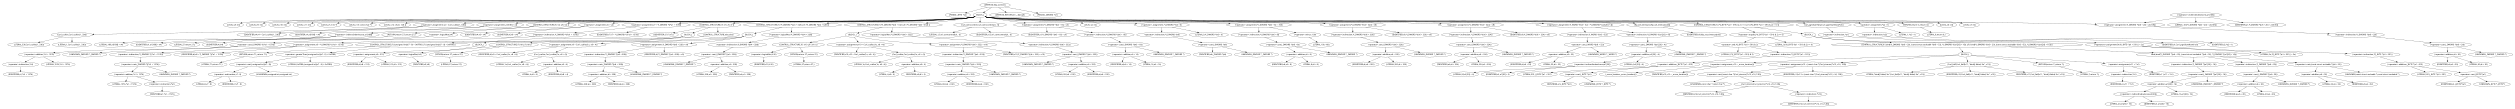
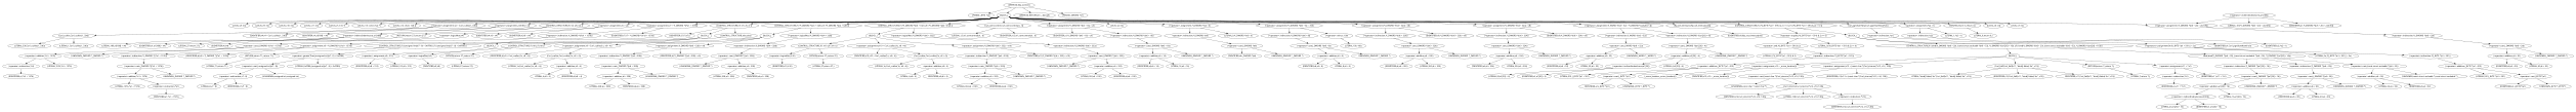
  digraph {
    fontname="Noto Sans"
    node [fontname="Noto Sans"]
    edge [fontname="Noto Sans"]
    n1 [label="(METHOD,tftp_connect)"]
    n2 [label="(PARAM,_DWORD *a1)"]
    n3 [label="(PARAM,_BYTE *a2)"]
    n4 [label="(BLOCK,,)"]
    n5 [label="(METHOD_RETURN,int __fastcall)"]
    n6 [label="(LOCAL,v4: int)"]
    n7 [label="(LOCAL,v6: int)"]
    n8 [label="(LOCAL,v7: int)"]
    n9 [label="(LOCAL,v8: int)"]
    n10 [label="(LOCAL,v9: int)"]
    n11 [label="(LOCAL,v10: int)"]
    n12 [label="(LOCAL,v11: int)"]
    n13 [label="(LOCAL,v12: int *)"]
    n14 [label="(LOCAL,v13: const char *)"]
    n15 [label="(LOCAL,v14: char [ 128 ])"]
    n16 [label="(<operator>.assignment,v4 = Curl_ccalloc(1, 336))"]
    n17 [label="(<operator>.assignment,a1[188] = v4)"]
    n18 [label="(CONTROL_STRUCTURE,if ( !v4 ),if ( !v4 ))"]
    n19 [label="(<operator>.assignment,v6 = v4)"]
    n20 [label="(<operator>.assignment,v7 = *(_DWORD *)(*a1 + 1576))"]
    n21 [label="(CONTROL_STRUCTURE,if ( v7 ),if ( v7 ))"]
    n22 [label="(CONTROL_STRUCTURE,if ( !*(_DWORD *)(v4 + 328) ),if ( !*(_DWORD *)(v4 + 328) ))"]
    n23 [label="(CONTROL_STRUCTURE,if ( !*(_DWORD *)(v6 + 332) ),if ( !*(_DWORD *)(v6 + 332) ))"]
    n24 [label="(Curl_conncontrol,Curl_conncontrol(a1, 1))"]
    n25 [label="(<operator>.assignment,*(_DWORD *)(v6 + 16) = a1)"]
    n26 [label="(<operator>.assignment,*(_DWORD *)(v6 + 20) = a1[105])"]
    n27 [label="(<operator>.assignment,*(_DWORD *)v6 = 0)"]
    n28 [label="(<operator>.assignment,*(_DWORD *)(v6 + 8) = -100)"]
    n29 [label="(<operator>.assignment,*(_DWORD *)(v6 + 320) = v8)"]
    n30 [label="(<operator>.assignment,*(_DWORD *)(v6 + 324) = v8)"]
    n31 [label="(<operator>.assignment,*(_WORD *)(v6 + 52) = *(_DWORD *)(a1[20] + 4))"]
    n32 [label="(tftp_set_timeouts,tftp_set_timeouts(v6))"]
    n33 [label="(CONTROL_STRUCTURE,if ( (*((_BYTE *)a1 + 591) & 2) == 0 ),if ( (*((_BYTE *)a1 + 591) & 2) == 0 ))"]
    n34 [label="(Curl_pgrsStartNow,Curl_pgrsStartNow(*a1))"]
    n35 [label="(<operator>.assignment,*a2 = 1)"]
    n36 [label="(RETURN,return 0;,return 0;)"]
    n37 [label="(IDENTIFIER,v4,v4 = Curl_ccalloc(1, 336))"]
    n38 [label="(Curl_ccalloc,Curl_ccalloc(1, 336))"]
    n39 [label="(<operator>.indirectIndexAccess,a1[188])"]
    n40 [label="(IDENTIFIER,v4,a1[188] = v4)"]
    n41 [label="(<operator>.logicalNot,!v4)"]
    n42 [label="(RETURN,return 27;,return 27;)"]
    n43 [label="(IDENTIFIER,v6,v6 = v4)"]
    n44 [label="(IDENTIFIER,v4,v6 = v4)"]
    n45 [label="(IDENTIFIER,v7,v7 = *(_DWORD *)(*a1 + 1576))"]
    n46 [label="(<operator>.indirection,*(_DWORD *)(*a1 + 1576))"]
    n47 [label="(IDENTIFIER,v7,if ( v7 ))"]
    n48 [label="(BLOCK,,)"]
    n49 [label="(CONTROL_STRUCTURE,else,else)"]
    n50 [label="(<operator>.logicalNot,!*(_DWORD *)(v4 + 328))"]
    n51 [label="(BLOCK,,)"]
    n52 [label="(<operator>.logicalNot,!*(_DWORD *)(v6 + 332))"]
    n53 [label="(BLOCK,,)"]
    n54 [label="(IDENTIFIER,a1,Curl_conncontrol(a1, 1))"]
    n55 [label="(LITERAL,1,Curl_conncontrol(a1, 1))"]
    n56 [label="(<operator>.indirection,*(_DWORD *)(v6 + 16))"]
    n57 [label="(IDENTIFIER,a1,*(_DWORD *)(v6 + 16) = a1)"]
    n58 [label="(<operator>.indirection,*(_DWORD *)(v6 + 20))"]
    n59 [label="(<operator>.indirection,*(_DWORD *)v6)"]
    n60 [label="(LITERAL,0,*(_DWORD *)v6 = 0)"]
    n61 [label="(<operator>.indirection,*(_DWORD *)(v6 + 8))"]
    n62 [label="(<operator>.minus,-100)"]
    n63 [label="(<operator>.indirection,*(_DWORD *)(v6 + 320))"]
    n64 [label="(IDENTIFIER,v8,*(_DWORD *)(v6 + 320) = v8)"]
    n65 [label="(<operator>.indirection,*(_DWORD *)(v6 + 324))"]
    n66 [label="(IDENTIFIER,v8,*(_DWORD *)(v6 + 324) = v8)"]
    n67 [label="(<operator>.indirection,*(_WORD *)(v6 + 52))"]
    n68 [label="(<operator>.indirection,*(_DWORD *)(a1[20] + 4))"]
    n69 [label="(IDENTIFIER,v6,tftp_set_timeouts(v6))"]
    n70 [label="(<operator>.equals,(*((_BYTE *)a1 + 591) & 2) == 0)"]
    n71 [label="(BLOCK,,)"]
    n72 [label="(<operator>.indirection,*a1)"]
    n73 [label="(<operator>.indirection,*a2)"]
    n74 [label="(LITERAL,1,*a2 = 1)"]
    n75 [label="(LITERAL,0,return 0;)"]
    n76 [label="(LITERAL,1,Curl_ccalloc(1, 336))"]
    n77 [label="(LITERAL,336,Curl_ccalloc(1, 336))"]
    n78 [label="(IDENTIFIER,a1,a1[188] = v4)"]
    n79 [label="(LITERAL,188,a1[188] = v4)"]
    n80 [label="(IDENTIFIER,v4,!v4)"]
    n81 [label="(LITERAL,27,return 27;)"]
    n82 [label="(<operator>.cast,(_DWORD *)(*a1 + 1576))"]
    n83 [label="(UNKNOWN,_DWORD *,_DWORD *)"]
    n84 [label="(<operator>.addition,*a1 + 1576)"]
    n85 [label="(<operator>.indirection,*a1)"]
    n86 [label="(LITERAL,1576,*a1 + 1576)"]
    n87 [label="(IDENTIFIER,a1,*a1 + 1576)"]
    n88 [label="(CONTROL_STRUCTURE,if ( (unsigned int)(v7 - 8) > 0xFFB0 ),if ( (unsigned int)(v7 - 8) > 0xFFB0 ))"]
    n89 [label="(<operator>.assignment,v8 = *(_DWORD *)(*a1 + 1576))"]
    n90 [label="(BLOCK,,)"]
    n91 [label="(<operator>.greaterThan,(unsigned int)(v7 - 8) > 0xFFB0)"]
    n92 [label="(RETURN,return 71;,return 71;)"]
    n93 [label="(IDENTIFIER,v8,v8 = *(_DWORD *)(*a1 + 1576))"]
    n94 [label="(<operator>.indirection,*(_DWORD *)(*a1 + 1576))"]
    n95 [label="(<operator>.cast,(unsigned int)(v7 - 8))"]
    n96 [label="(LITERAL,0xFFB0,(unsigned int)(v7 - 8) > 0xFFB0)"]
    n97 [label="(LITERAL,71,return 71;)"]
    n98 [label="(UNKNOWN,unsigned int,unsigned int)"]
    n99 [label="(<operator>.subtraction,v7 - 8)"]
    n100 [label="(IDENTIFIER,v7,v7 - 8)"]
    n101 [label="(LITERAL,8,v7 - 8)"]
    n102 [label="(<operator>.cast,(_DWORD *)(*a1 + 1576))"]
    n103 [label="(UNKNOWN,_DWORD *,_DWORD *)"]
    n104 [label="(<operator>.addition,*a1 + 1576)"]
    n105 [label="(<operator>.indirection,*a1)"]
    n106 [label="(LITERAL,1576,*a1 + 1576)"]
    n107 [label="(IDENTIFIER,a1,*a1 + 1576)"]
    n108 [label="(<operator>.assignment,v8 = 512)"]
    n109 [label="(IDENTIFIER,v8,v8 = 512)"]
    n110 [label="(LITERAL,512,v8 = 512)"]
    n111 [label="(<operator>.indirection,*(_DWORD *)(v4 + 328))"]
    n112 [label="(<operator>.assignment,v9 = Curl_ccalloc(1u, v8 + 4))"]
    n113 [label="(<operator>.assignment,*(_DWORD *)(v6 + 328) = v9)"]
    n114 [label="(CONTROL_STRUCTURE,if ( !v9 ),if ( !v9 ))"]
    n115 [label="(<operator>.cast,(_DWORD *)(v4 + 328))"]
    n116 [label="(UNKNOWN,_DWORD *,_DWORD *)"]
    n117 [label="(<operator>.addition,v4 + 328)"]
    n118 [label="(IDENTIFIER,v4,v4 + 328)"]
    n119 [label="(LITERAL,328,v4 + 328)"]
    n120 [label="(IDENTIFIER,v9,v9 = Curl_ccalloc(1u, v8 + 4))"]
    n121 [label="(Curl_ccalloc,Curl_ccalloc(1u, v8 + 4))"]
    n122 [label="(<operator>.indirection,*(_DWORD *)(v6 + 328))"]
    n123 [label="(IDENTIFIER,v9,*(_DWORD *)(v6 + 328) = v9)"]
    n124 [label="(<operator>.logicalNot,!v9)"]
    n125 [label="(RETURN,return 27;,return 27;)"]
    n126 [label="(LITERAL,1u,Curl_ccalloc(1u, v8 + 4))"]
    n127 [label="(<operator>.addition,v8 + 4)"]
    n128 [label="(IDENTIFIER,v8,v8 + 4)"]
    n129 [label="(LITERAL,4,v8 + 4)"]
    n130 [label="(<operator>.cast,(_DWORD *)(v6 + 328))"]
    n131 [label="(UNKNOWN,_DWORD *,_DWORD *)"]
    n132 [label="(<operator>.addition,v6 + 328)"]
    n133 [label="(IDENTIFIER,v6,v6 + 328)"]
    n134 [label="(LITERAL,328,v6 + 328)"]
    n135 [label="(IDENTIFIER,v9,!v9)"]
    n136 [label="(LITERAL,27,return 27;)"]
    n137 [label="(<operator>.indirection,*(_DWORD *)(v6 + 332))"]
    n138 [label="(<operator>.assignment,v10 = Curl_ccalloc(1u, v8 + 4))"]
    n139 [label="(<operator>.assignment,*(_DWORD *)(v6 + 332) = v10)"]
    n140 [label="(CONTROL_STRUCTURE,if ( !v10 ),if ( !v10 ))"]
    n141 [label="(<operator>.cast,(_DWORD *)(v6 + 332))"]
    n142 [label="(UNKNOWN,_DWORD *,_DWORD *)"]
    n143 [label="(<operator>.addition,v6 + 332)"]
    n144 [label="(IDENTIFIER,v6,v6 + 332)"]
    n145 [label="(LITERAL,332,v6 + 332)"]
    n146 [label="(IDENTIFIER,v10,v10 = Curl_ccalloc(1u, v8 + 4))"]
    n147 [label="(Curl_ccalloc,Curl_ccalloc(1u, v8 + 4))"]
    n148 [label="(<operator>.indirection,*(_DWORD *)(v6 + 332))"]
    n149 [label="(IDENTIFIER,v10,*(_DWORD *)(v6 + 332) = v10)"]
    n150 [label="(<operator>.logicalNot,!v10)"]
    n151 [label="(RETURN,return 27;,return 27;)"]
    n152 [label="(LITERAL,1u,Curl_ccalloc(1u, v8 + 4))"]
    n153 [label="(<operator>.addition,v8 + 4)"]
    n154 [label="(IDENTIFIER,v8,v8 + 4)"]
    n155 [label="(LITERAL,4,v8 + 4)"]
    n156 [label="(<operator>.cast,(_DWORD *)(v6 + 332))"]
    n157 [label="(UNKNOWN,_DWORD *,_DWORD *)"]
    n158 [label="(<operator>.addition,v6 + 332)"]
    n159 [label="(IDENTIFIER,v6,v6 + 332)"]
    n160 [label="(LITERAL,332,v6 + 332)"]
    n161 [label="(IDENTIFIER,v10,!v10)"]
    n162 [label="(LITERAL,27,return 27;)"]
    n163 [label="(<operator>.cast,(_DWORD *)(v6 + 16))"]
    n164 [label="(UNKNOWN,_DWORD *,_DWORD *)"]
    n165 [label="(<operator>.addition,v6 + 16)"]
    n166 [label="(IDENTIFIER,v6,v6 + 16)"]
    n167 [label="(LITERAL,16,v6 + 16)"]
    n168 [label="(<operator>.cast,(_DWORD *)(v6 + 20))"]
    n169 [label="(<operator>.indirectIndexAccess,a1[105])"]
    n170 [label="(IDENTIFIER,a1,*(_DWORD *)(v6 + 20) = a1[105])"]
    n171 [label="(LITERAL,105,*(_DWORD *)(v6 + 20) = a1[105])"]
    n172 [label="(UNKNOWN,_DWORD *,_DWORD *)"]
    n173 [label="(<operator>.addition,v6 + 20)"]
    n174 [label="(IDENTIFIER,v6,v6 + 20)"]
    n175 [label="(LITERAL,20,v6 + 20)"]
    n176 [label="(<operator>.cast,(_DWORD *)v6)"]
    n177 [label="(UNKNOWN,_DWORD *,_DWORD *)"]
    n178 [label="(IDENTIFIER,v6,(_DWORD *)v6)"]
    n179 [label="(<operator>.cast,(_DWORD *)(v6 + 8))"]
    n180 [label="(LITERAL,100,-100)"]
    n181 [label="(UNKNOWN,_DWORD *,_DWORD *)"]
    n182 [label="(<operator>.addition,v6 + 8)"]
    n183 [label="(IDENTIFIER,v6,v6 + 8)"]
    n184 [label="(LITERAL,8,v6 + 8)"]
    n185 [label="(<operator>.cast,(_DWORD *)(v6 + 320))"]
    n186 [label="(UNKNOWN,_DWORD *,_DWORD *)"]
    n187 [label="(<operator>.addition,v6 + 320)"]
    n188 [label="(IDENTIFIER,v6,v6 + 320)"]
    n189 [label="(LITERAL,320,v6 + 320)"]
    n190 [label="(<operator>.cast,(_DWORD *)(v6 + 324))"]
    n191 [label="(UNKNOWN,_DWORD *,_DWORD *)"]
    n192 [label="(<operator>.addition,v6 + 324)"]
    n193 [label="(IDENTIFIER,v6,v6 + 324)"]
    n194 [label="(LITERAL,324,v6 + 324)"]
    n195 [label="(<operator>.cast,(_WORD *)(v6 + 52))"]
    n196 [label="(<operator>.cast,(_DWORD *)(a1[20] + 4))"]
    n197 [label="(UNKNOWN,_WORD *,_WORD *)"]
    n198 [label="(<operator>.addition,v6 + 52)"]
    n199 [label="(IDENTIFIER,v6,v6 + 52)"]
    n200 [label="(LITERAL,52,v6 + 52)"]
    n201 [label="(UNKNOWN,_DWORD *,_DWORD *)"]
    n202 [label="(<operator>.addition,a1[20] + 4)"]
    n203 [label="(<operator>.indirectIndexAccess,a1[20])"]
    n204 [label="(LITERAL,4,a1[20] + 4)"]
    n205 [label="(IDENTIFIER,a1,a1[20] + 4)"]
    n206 [label="(LITERAL,20,a1[20] + 4)"]
    n207 [label="(<operator>.and,*((_BYTE *)a1 + 591) & 2)"]
    n208 [label="(LITERAL,0,(*((_BYTE *)a1 + 591) & 2) == 0)"]
    n209 [label="(CONTROL_STRUCTURE,if ( bind(*(_DWORD *)(v6 + 20), (const struct sockaddr *)(v6 + 52), *(_DWORD *)(a1[20] + 16)) ),if ( bind(*(_DWORD *)(v6 + 20), (const struct sockaddr *)(v6 + 52), *(_DWORD *)(a1[20] + 16)) ))"]
    n210 [label="(<operators>.assignmentOr,*((_BYTE *)a1 + 591) |= 2u)"]
    n211 [label="(<operator>.indirection,*((_BYTE *)a1 + 591))"]
    n212 [label="(LITERAL,2,*((_BYTE *)a1 + 591) & 2)"]
    n213 [label="(<operator>.addition,(_BYTE *)a1 + 591)"]
    n214 [label="(<operator>.cast,(_BYTE *)a1)"]
    n215 [label="(LITERAL,591,(_BYTE *)a1 + 591)"]
    n216 [label="(UNKNOWN,_BYTE *,_BYTE *)"]
    n217 [label="(IDENTIFIER,a1,(_BYTE *)a1)"]
    n218 [label="(bind,bind(*(_DWORD *)(v6 + 20), (const struct sockaddr *)(v6 + 52), *(_DWORD *)(a1[20] + 16)))"]
    n219 [label="(BLOCK,,)"]
    n220 [label="(<operator>.indirection,*((_BYTE *)a1 + 591))"]
    n221 [label="(LITERAL,2u,*((_BYTE *)a1 + 591) |= 2u)"]
    n222 [label="(<operator>.indirection,*(_DWORD *)(v6 + 20))"]
    n223 [label="(<operator>.cast,(const struct sockaddr *)(v6 + 52))"]
    n224 [label="(<operator>.indirection,*(_DWORD *)(a1[20] + 16))"]
    n225 [label="(<operator>.assignment,v11 = *a1)"]
    n226 [label="(<operator>.assignment,v12 = _errno_location())"]
    n227 [label="(<operator>.assignment,v13 = (const char *)Curl_strerror(*v12, v14, 128))"]
    n228 [label="(Curl_failf,Curl_failf(v11, \"bind() failed; %s\", v13))"]
    n229 [label="(RETURN,return 7;,return 7;)"]
    n230 [label="(<operator>.cast,(_DWORD *)(v6 + 20))"]
    n231 [label="(UNKNOWN,const struct sockaddr *,const struct sockaddr *)"]
    n232 [label="(<operator>.addition,v6 + 52)"]
    n233 [label="(<operator>.cast,(_DWORD *)(a1[20] + 16))"]
    n234 [label="(UNKNOWN,_DWORD *,_DWORD *)"]
    n235 [label="(<operator>.addition,v6 + 20)"]
    n236 [label="(IDENTIFIER,v6,v6 + 20)"]
    n237 [label="(LITERAL,20,v6 + 20)"]
    n238 [label="(IDENTIFIER,v6,v6 + 52)"]
    n239 [label="(LITERAL,52,v6 + 52)"]
    n240 [label="(UNKNOWN,_DWORD *,_DWORD *)"]
    n241 [label="(<operator>.addition,a1[20] + 16)"]
    n242 [label="(<operator>.indirectIndexAccess,a1[20])"]
    n243 [label="(LITERAL,16,a1[20] + 16)"]
    n244 [label="(IDENTIFIER,a1,a1[20] + 16)"]
    n245 [label="(LITERAL,20,a1[20] + 16)"]
    n246 [label="(IDENTIFIER,v11,v11 = *a1)"]
    n247 [label="(<operator>.indirection,*a1)"]
    n248 [label="(IDENTIFIER,v12,v12 = _errno_location())"]
    n249 [label="(_errno_location,_errno_location())"]
    n250 [label="(IDENTIFIER,v13,v13 = (const char *)Curl_strerror(*v12, v14, 128))"]
    n251 [label="(<operator>.cast,(const char *)Curl_strerror(*v12, v14, 128))"]
    n252 [label="(IDENTIFIER,v11,Curl_failf(v11, \"bind() failed; %s\", v13))"]
    n253 [label="(LITERAL,\"bind() failed; %s\",Curl_failf(v11, \"bind() failed; %s\", v13))"]
    n254 [label="(IDENTIFIER,v13,Curl_failf(v11, \"bind() failed; %s\", v13))"]
    n255 [label="(LITERAL,7,return 7;)"]
    n256 [label="(IDENTIFIER,a1,v11 = *a1)"]
    n257 [label="(UNKNOWN,const char *,const char *)"]
    n258 [label="(Curl_strerror,Curl_strerror(*v12, v14, 128))"]
    n259 [label="(<operator>.indirection,*v12)"]
    n260 [label="(IDENTIFIER,v14,Curl_strerror(*v12, v14, 128))"]
+   n261 [label="(LITERAL,128,Curl_strerror(*v12, v14, 128))"]
    n262 [label="(IDENTIFIER,v12,Curl_strerror(*v12, v14, 128))"]
    n263 [label="(<operator>.addition,(_BYTE *)a1 + 591)"]
    n264 [label="(<operator>.cast,(_BYTE *)a1)"]
    n265 [label="(LITERAL,591,(_BYTE *)a1 + 591)"]
    n266 [label="(UNKNOWN,_BYTE *,_BYTE *)"]
    n267 [label="(IDENTIFIER,a1,(_BYTE *)a1)"]
    n268 [label="(IDENTIFIER,a1,Curl_pgrsStartNow(*a1))"]
    n269 [label="(IDENTIFIER,a2,*a2 = 1)"]
    n1 -> n2
    n1 -> n3
    n1 -> n4
    n1 -> n5
    n4 -> n6
    n4 -> n7
    n4 -> n8
    n4 -> n9
    n4 -> n10
    n4 -> n11
    n4 -> n12
    n4 -> n13
    n4 -> n14
    n4 -> n15
    n4 -> n16
    n4 -> n17
    n4 -> n18
    n4 -> n19
    n4 -> n20
    n4 -> n21
    n4 -> n22
    n4 -> n23
    n4 -> n24
    n4 -> n25
    n4 -> n26
    n4 -> n27
    n4 -> n28
    n4 -> n29
    n4 -> n30
    n4 -> n31
    n4 -> n32
    n4 -> n33
    n4 -> n34
    n4 -> n35
    n4 -> n36
    n16 -> n37
    n16 -> n38
    n17 -> n39
    n17 -> n40
    n18 -> n41
    n18 -> n42
    n19 -> n43
    n19 -> n44
    n20 -> n45
    n20 -> n46
    n21 -> n47
    n21 -> n48
    n21 -> n49
    n22 -> n50
    n22 -> n51
    n23 -> n52
    n23 -> n53
    n24 -> n54
    n24 -> n55
    n25 -> n56
    n25 -> n57
    n26 -> n58
    n27 -> n59
    n27 -> n60
    n28 -> n61
    n28 -> n62
    n29 -> n63
    n29 -> n64
    n30 -> n65
    n30 -> n66
    n31 -> n67
    n31 -> n68
    n32 -> n69
    n33 -> n70
    n33 -> n71
    n34 -> n72
    n35 -> n73
    n35 -> n74
    n36 -> n75
    n38 -> n76
    n38 -> n77
    n39 -> n78
    n39 -> n79
    n41 -> n80
    n42 -> n81
    n46 -> n82
    n48 -> n88
    n48 -> n89
    n49 -> n90
    n50 -> n111
    n51 -> n112
    n51 -> n113
    n51 -> n114
    n52 -> n137
    n53 -> n138
    n53 -> n139
    n53 -> n140
    n56 -> n163
    n58 -> n168
    n59 -> n176
    n61 -> n179
    n62 -> n180
    n63 -> n185
    n65 -> n190
    n67 -> n195
    n68 -> n196
    n70 -> n207
    n70 -> n208
    n71 -> n209
    n71 -> n210
    n72 -> n268
    n73 -> n269
    n82 -> n83
    n82 -> n84
    n84 -> n85
    n84 -> n86
    n85 -> n87
    n88 -> n91
    n88 -> n92
    n89 -> n93
    n89 -> n94
    n90 -> n108
    n91 -> n95
    n91 -> n96
    n92 -> n97
    n94 -> n102
    n95 -> n98
    n95 -> n99
    n99 -> n100
    n99 -> n101
    n102 -> n103
    n102 -> n104
    n104 -> n105
    n104 -> n106
    n105 -> n107
    n108 -> n109
    n108 -> n110
    n111 -> n115
    n112 -> n120
    n112 -> n121
    n113 -> n122
    n113 -> n123
    n114 -> n124
    n114 -> n125
    n115 -> n116
    n115 -> n117
    n117 -> n118
    n117 -> n119
    n121 -> n126
    n121 -> n127
    n122 -> n130
    n124 -> n135
    n125 -> n136
    n127 -> n128
    n127 -> n129
    n130 -> n131
    n130 -> n132
    n132 -> n133
    n132 -> n134
    n137 -> n141
    n138 -> n146
    n138 -> n147
    n139 -> n148
    n139 -> n149
    n140 -> n150
    n140 -> n151
    n141 -> n142
    n141 -> n143
    n143 -> n144
    n143 -> n145
    n147 -> n152
    n147 -> n153
    n148 -> n156
    n150 -> n161
    n151 -> n162
    n153 -> n154
    n153 -> n155
    n156 -> n157
    n156 -> n158
    n158 -> n159
    n158 -> n160
    n163 -> n164
    n163 -> n165
    n165 -> n166
    n165 -> n167
    n168 -> n172
    n168 -> n173
    n169 -> n26
    n169 -> n170
    n169 -> n171
    n173 -> n174
    n173 -> n175
    n176 -> n177
    n176 -> n178
    n179 -> n181
    n179 -> n182
    n182 -> n183
    n182 -> n184
    n185 -> n186
    n185 -> n187
    n187 -> n188
    n187 -> n189
    n190 -> n191
    n190 -> n192
    n192 -> n193
    n192 -> n194
    n195 -> n197
    n195 -> n198
    n196 -> n201
    n196 -> n202
    n198 -> n199
    n198 -> n200
    n202 -> n203
    n202 -> n204
    n203 -> n205
    n203 -> n206
    n207 -> n211
    n207 -> n212
    n209 -> n218
    n209 -> n219
    n210 -> n220
    n210 -> n221
    n211 -> n213
    n213 -> n214
    n213 -> n215
    n214 -> n216
    n214 -> n217
    n218 -> n222
    n218 -> n223
    n218 -> n224
    n219 -> n225
    n219 -> n226
    n219 -> n227
    n219 -> n228
    n219 -> n229
    n220 -> n263
    n222 -> n230
    n223 -> n231
    n223 -> n232
    n224 -> n233
    n225 -> n246
    n225 -> n247
    n226 -> n248
    n226 -> n249
    n227 -> n250
    n227 -> n251
    n228 -> n252
    n228 -> n253
    n228 -> n254
    n229 -> n255
    n230 -> n234
    n230 -> n235
    n232 -> n238
    n232 -> n239
    n233 -> n240
    n233 -> n241
    n235 -> n236
    n235 -> n237
    n241 -> n242
    n241 -> n243
    n242 -> n244
    n242 -> n245
    n247 -> n256
    n251 -> n257
    n251 -> n258
    n258 -> n259
    n258 -> n260
+   n258 -> n261
    n259 -> n262
    n263 -> n264
    n263 -> n265
    n264 -> n266
    n264 -> n267
  }
